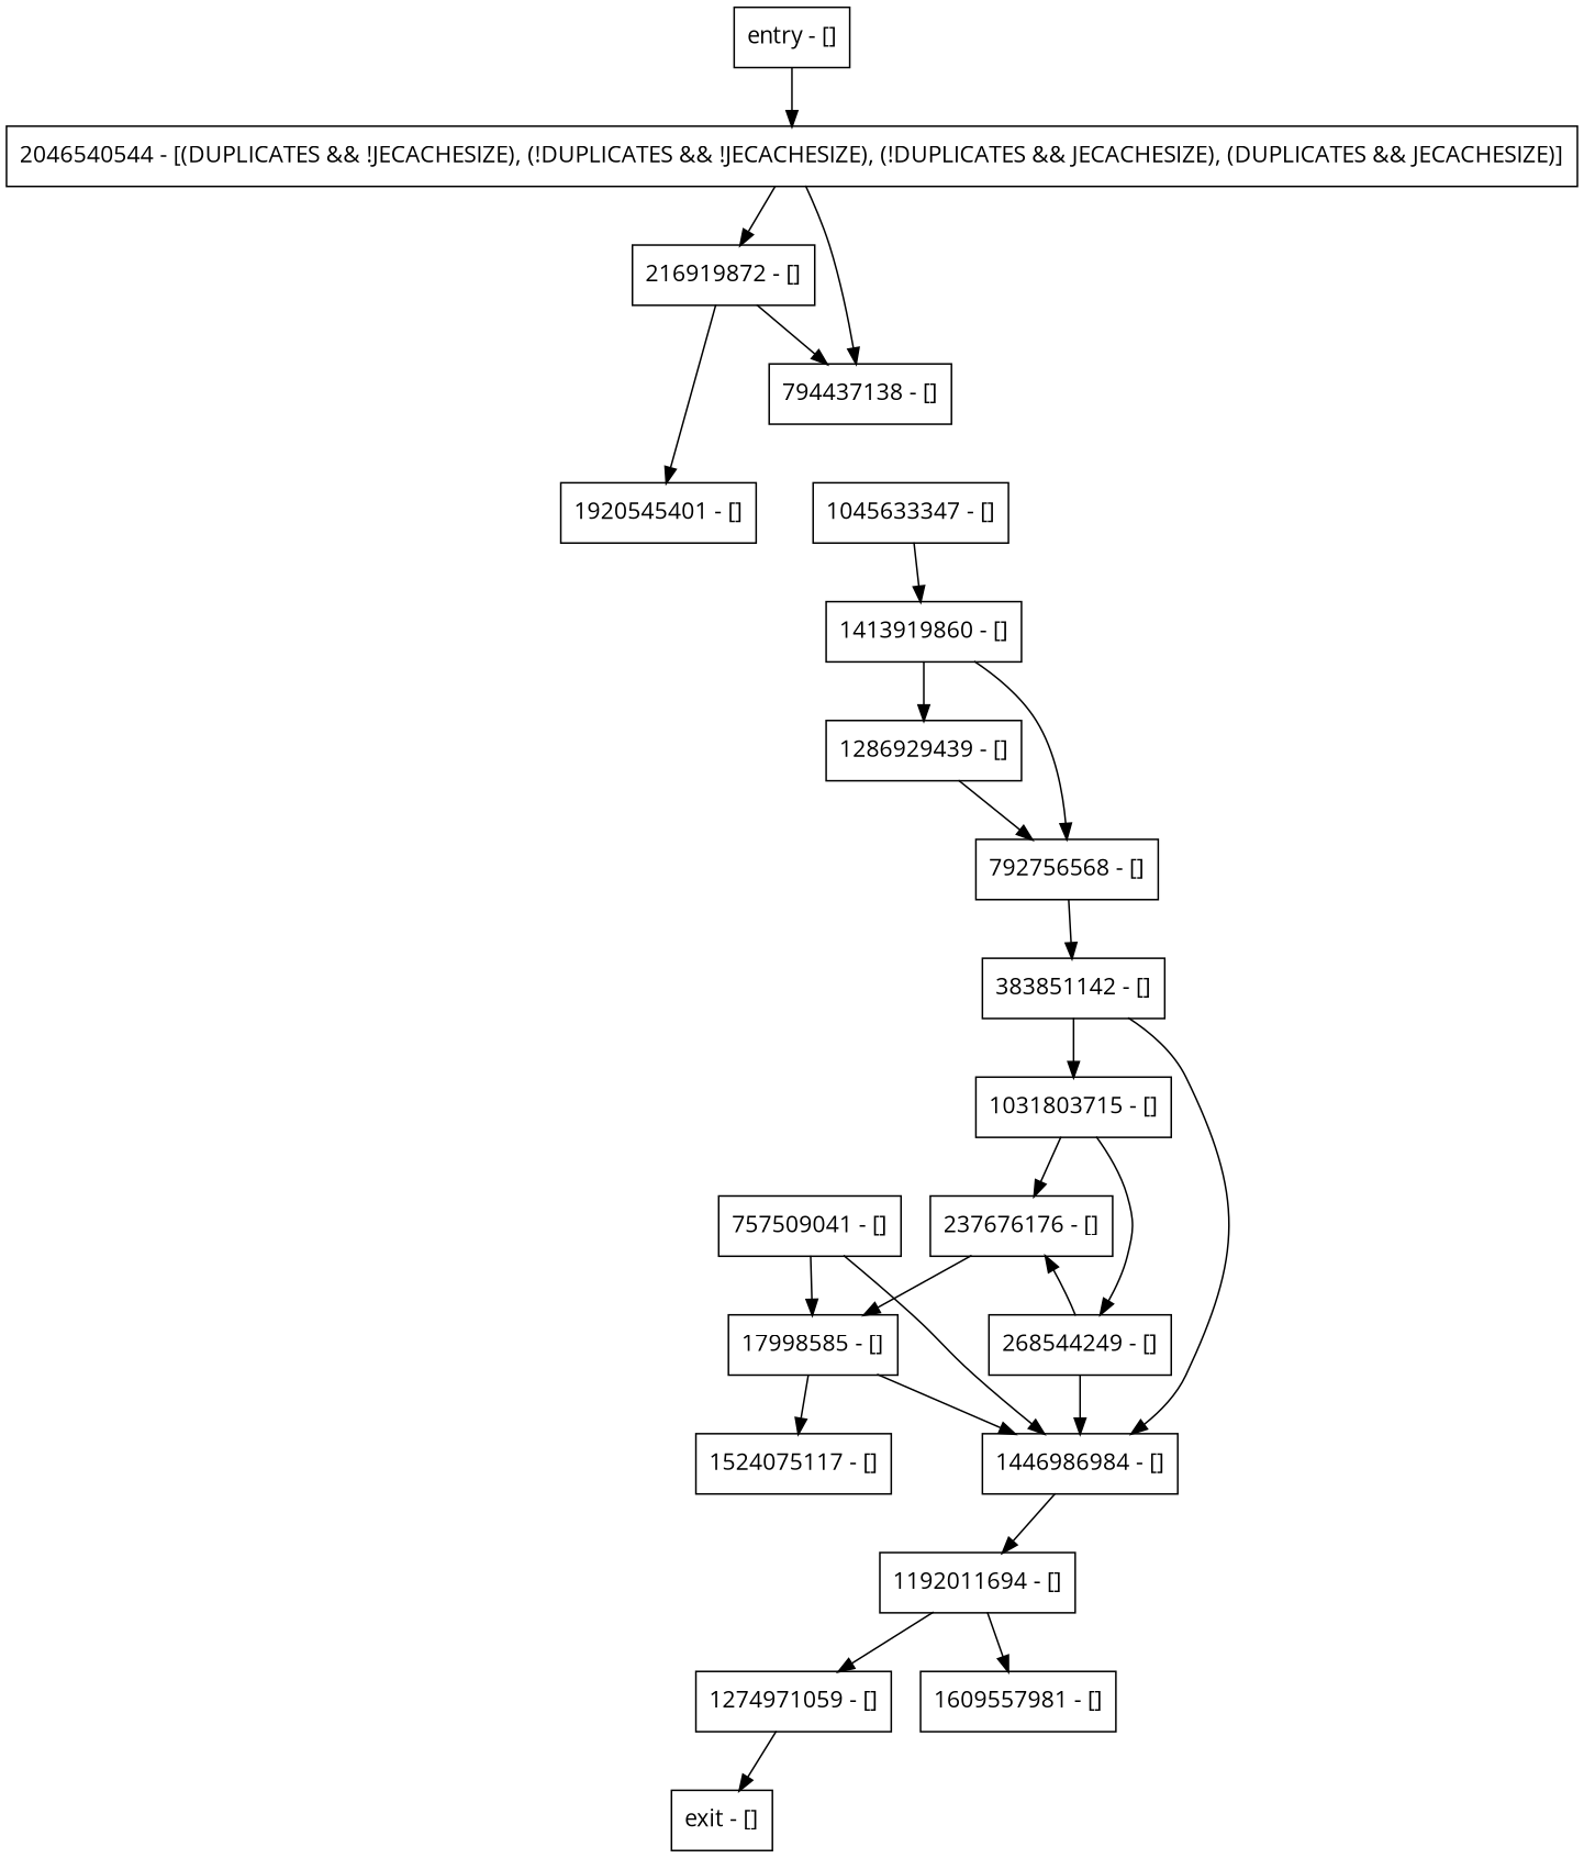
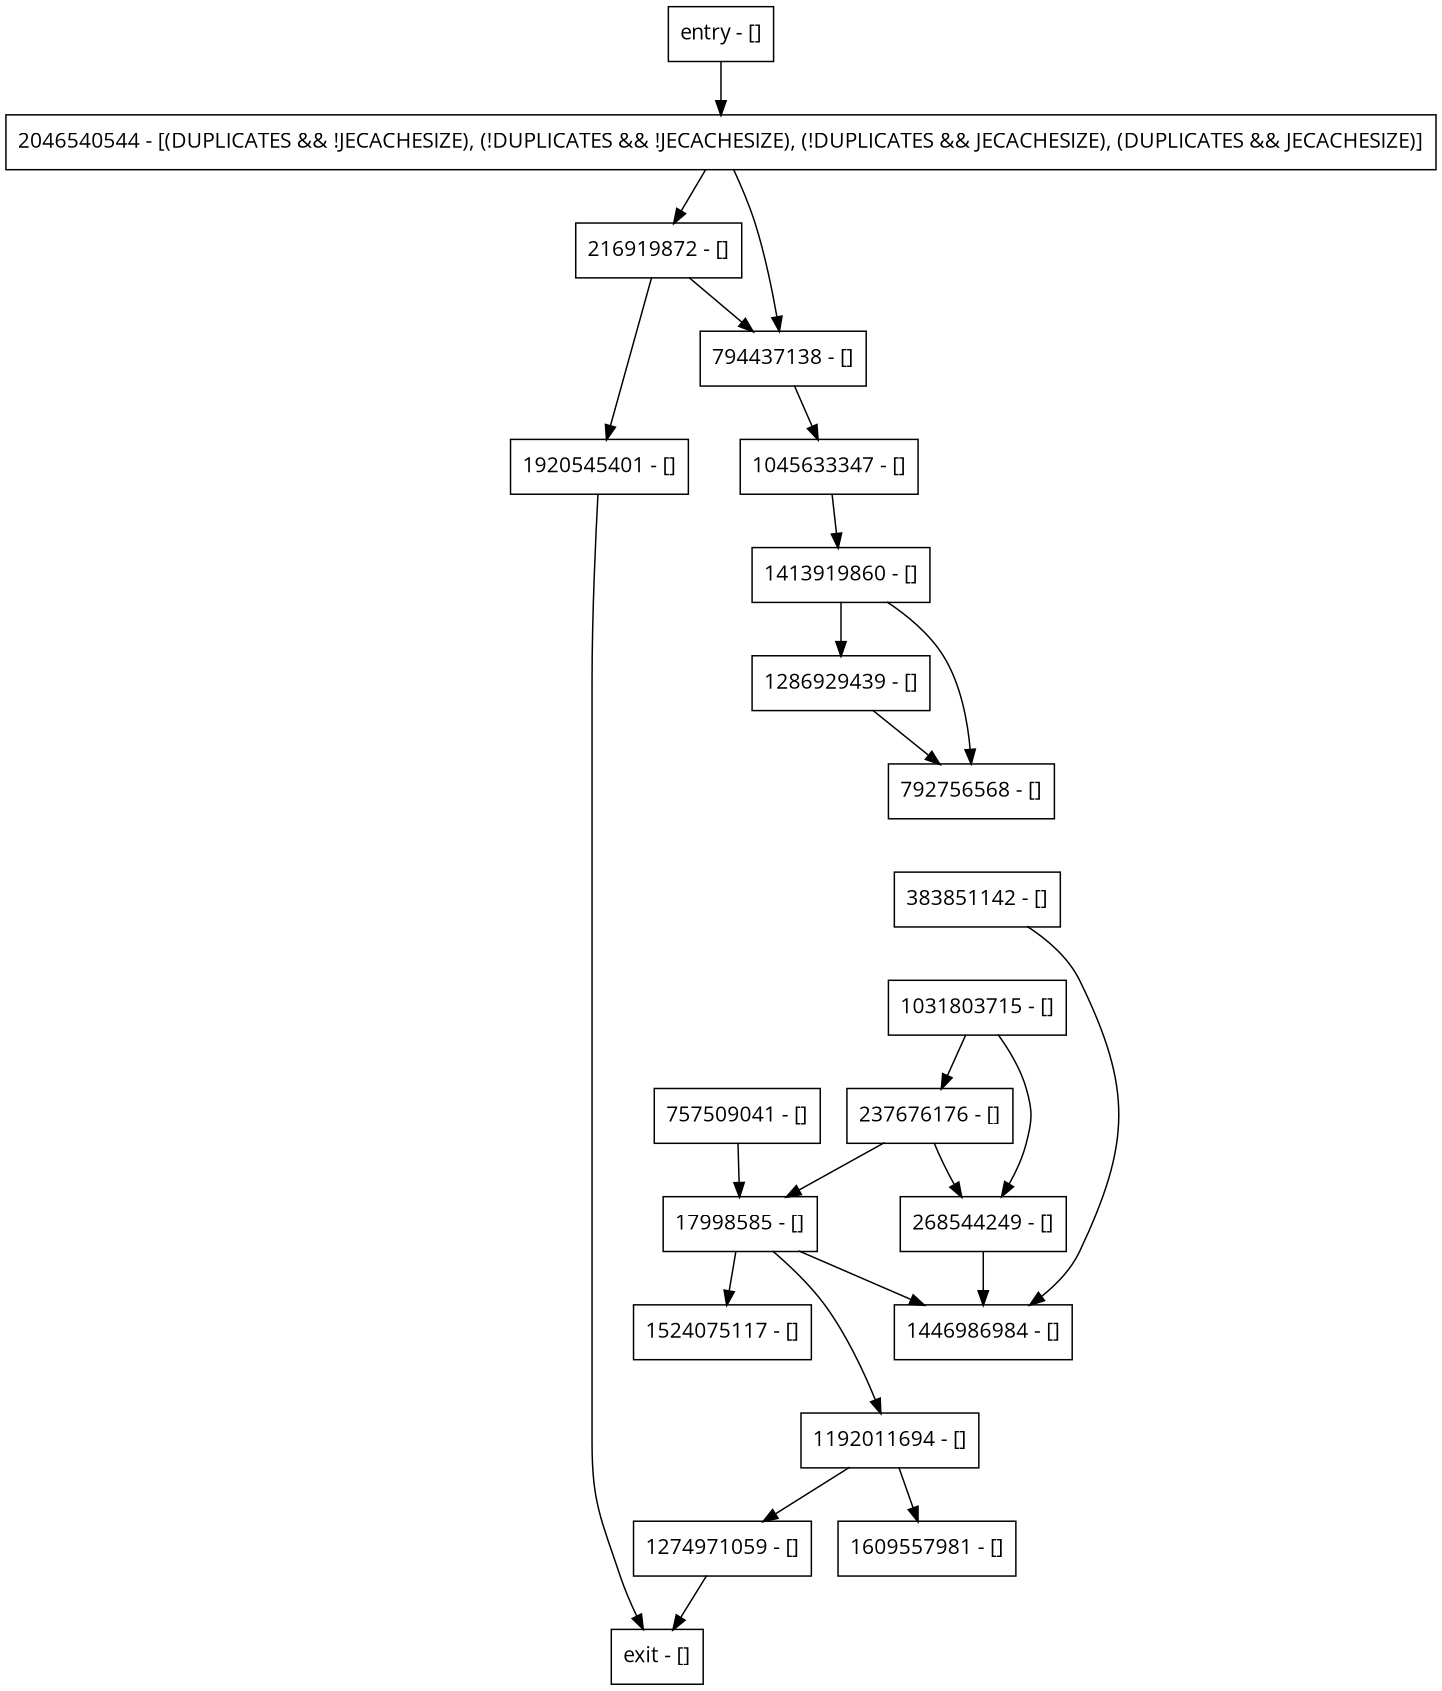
  digraph {
    fontname="Open Sans"
    node [fontname="Open Sans" shape=record]
    edge [fontname="Open Sans"]
    n1 [label="1031803715 - []"]
    n2 [label="237676176 - []"]
    n3 [label="268544249 - []"]
    n4 [label="17998585 - []"]
    n5 [label="1446986984 - []"]
    n6 [label="792756568 - []"]
    n7 [label="383851142 - []"]
    n8 [label="1609557981 - []"]
    n9 [label="1274971059 - []"]
    n10 [label="exit - []"]
    n11 [label="1286929439 - []"]
    n12 [label="757509041 - []"]
    n13 [label="1524075117 - []"]
    n14 [label="1413919860 - []"]
    n15 [label="1192011694 - []"]
    n16 [label="794437138 - []"]
    n17 [label="1045633347 - []"]
    n18 [label="216919872 - []"]
    n19 [label="1920545401 - []"]
    n20 [label="entry - []"]
    n21 [label="2046540544 - [(DUPLICATES && !JECACHESIZE), (!DUPLICATES && !JECACHESIZE), (!DUPLICATES && JECACHESIZE), (DUPLICATES && JECACHESIZE)]"]
    n1 -> n2
    n1 -> n3
    n2 -> n4
-   n3 -> n2
+   n2 -> n3
    n3 -> n5
    n4 -> n5
    n4 -> n13
-   n5 -> n15
-   n6 -> n7
-   n7 -> n1
+   n4 -> n15
    n7 -> n5
    n9 -> n10
    n11 -> n6
    n12 -> n4
-   n12 -> n5
    n14 -> n6
    n14 -> n11
    n15 -> n8
    n15 -> n9
+   n16 -> n17
    n17 -> n14
    n18 -> n16
    n18 -> n19
+   n19 -> n10
    n20 -> n21
    n21 -> n16
    n21 -> n18
  }
